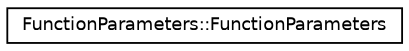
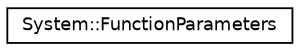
  digraph {
    rankdir=LR
-   n1 [color=black fillcolor=white fontname=Helvetica fontsize=10 height=0.2 label="FunctionParameters::FunctionParameters" shape=record style=filled width=0.4]
+   n1 [color=black fillcolor=white fontname=Helvetica fontsize=10 height=0.2 label="System::FunctionParameters" shape=record style=filled width=0.4]
  }
